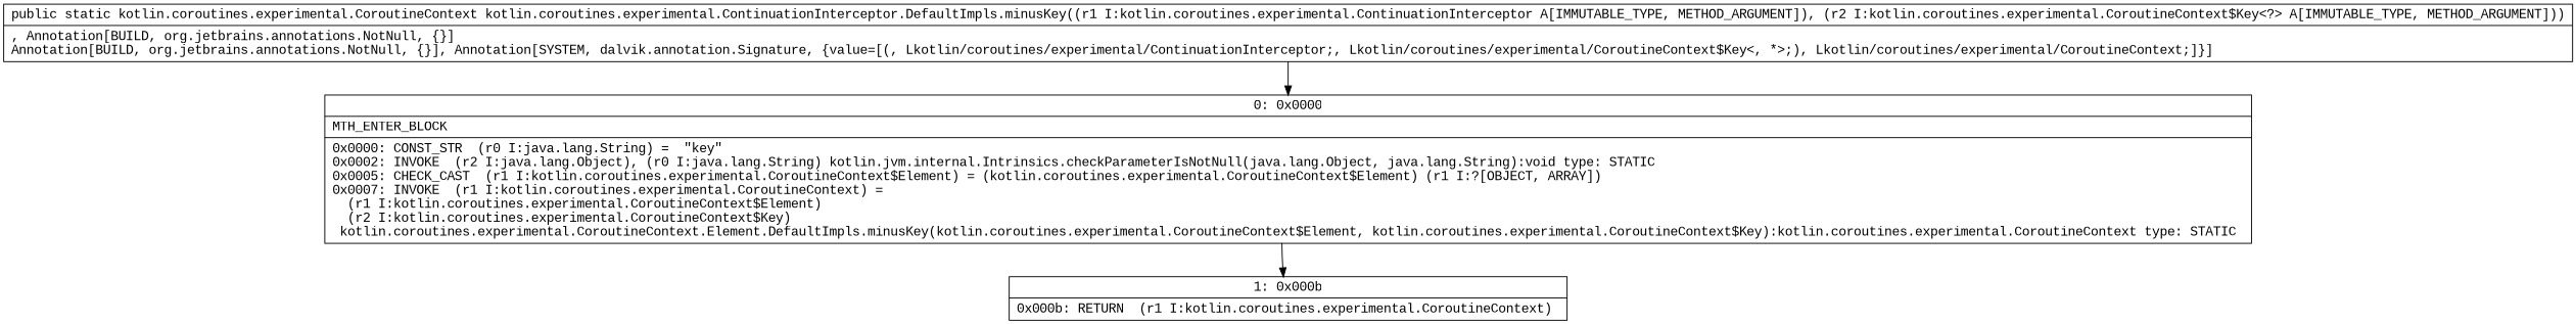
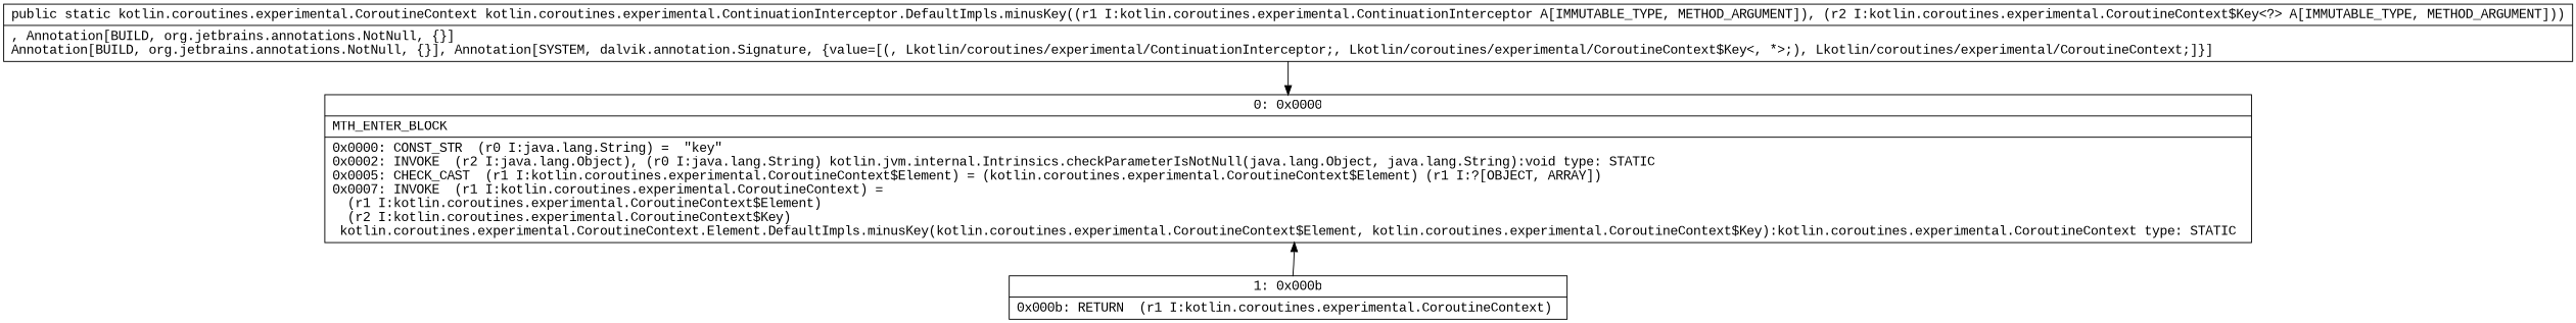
  digraph {
    fontname="Liberation Mono"
    node [shape=record fontname="Liberation Mono"]
    edge [fontname="Liberation Mono"]
    n1 [label="{0\:\ 0x0000|MTH_ENTER_BLOCK\l|0x0000: CONST_STR  (r0 I:java.lang.String) =  \"key\" \l0x0002: INVOKE  (r2 I:java.lang.Object), (r0 I:java.lang.String) kotlin.jvm.internal.Intrinsics.checkParameterIsNotNull(java.lang.Object, java.lang.String):void type: STATIC \l0x0005: CHECK_CAST  (r1 I:kotlin.coroutines.experimental.CoroutineContext$Element) = (kotlin.coroutines.experimental.CoroutineContext$Element) (r1 I:?[OBJECT, ARRAY]) \l0x0007: INVOKE  (r1 I:kotlin.coroutines.experimental.CoroutineContext) = \l  (r1 I:kotlin.coroutines.experimental.CoroutineContext$Element)\l  (r2 I:kotlin.coroutines.experimental.CoroutineContext$Key)\l kotlin.coroutines.experimental.CoroutineContext.Element.DefaultImpls.minusKey(kotlin.coroutines.experimental.CoroutineContext$Element, kotlin.coroutines.experimental.CoroutineContext$Key):kotlin.coroutines.experimental.CoroutineContext type: STATIC \l}"]
    n2 [label="{1\:\ 0x000b|0x000b: RETURN  (r1 I:kotlin.coroutines.experimental.CoroutineContext) \l}"]
    n3 [label="{public static kotlin.coroutines.experimental.CoroutineContext kotlin.coroutines.experimental.ContinuationInterceptor.DefaultImpls.minusKey((r1 I:kotlin.coroutines.experimental.ContinuationInterceptor A[IMMUTABLE_TYPE, METHOD_ARGUMENT]), (r2 I:kotlin.coroutines.experimental.CoroutineContext$Key\<?\> A[IMMUTABLE_TYPE, METHOD_ARGUMENT]))  | , Annotation[BUILD, org.jetbrains.annotations.NotNull, \{\}]\lAnnotation[BUILD, org.jetbrains.annotations.NotNull, \{\}], Annotation[SYSTEM, dalvik.annotation.Signature, \{value=[(, Lkotlin\/coroutines\/experimental\/ContinuationInterceptor;, Lkotlin\/coroutines\/experimental\/CoroutineContext$Key\<, *\>;), Lkotlin\/coroutines\/experimental\/CoroutineContext;]\}]\l}"]
-   n1 -> n2
+   n2 -> n1
    n3 -> n1
  }
